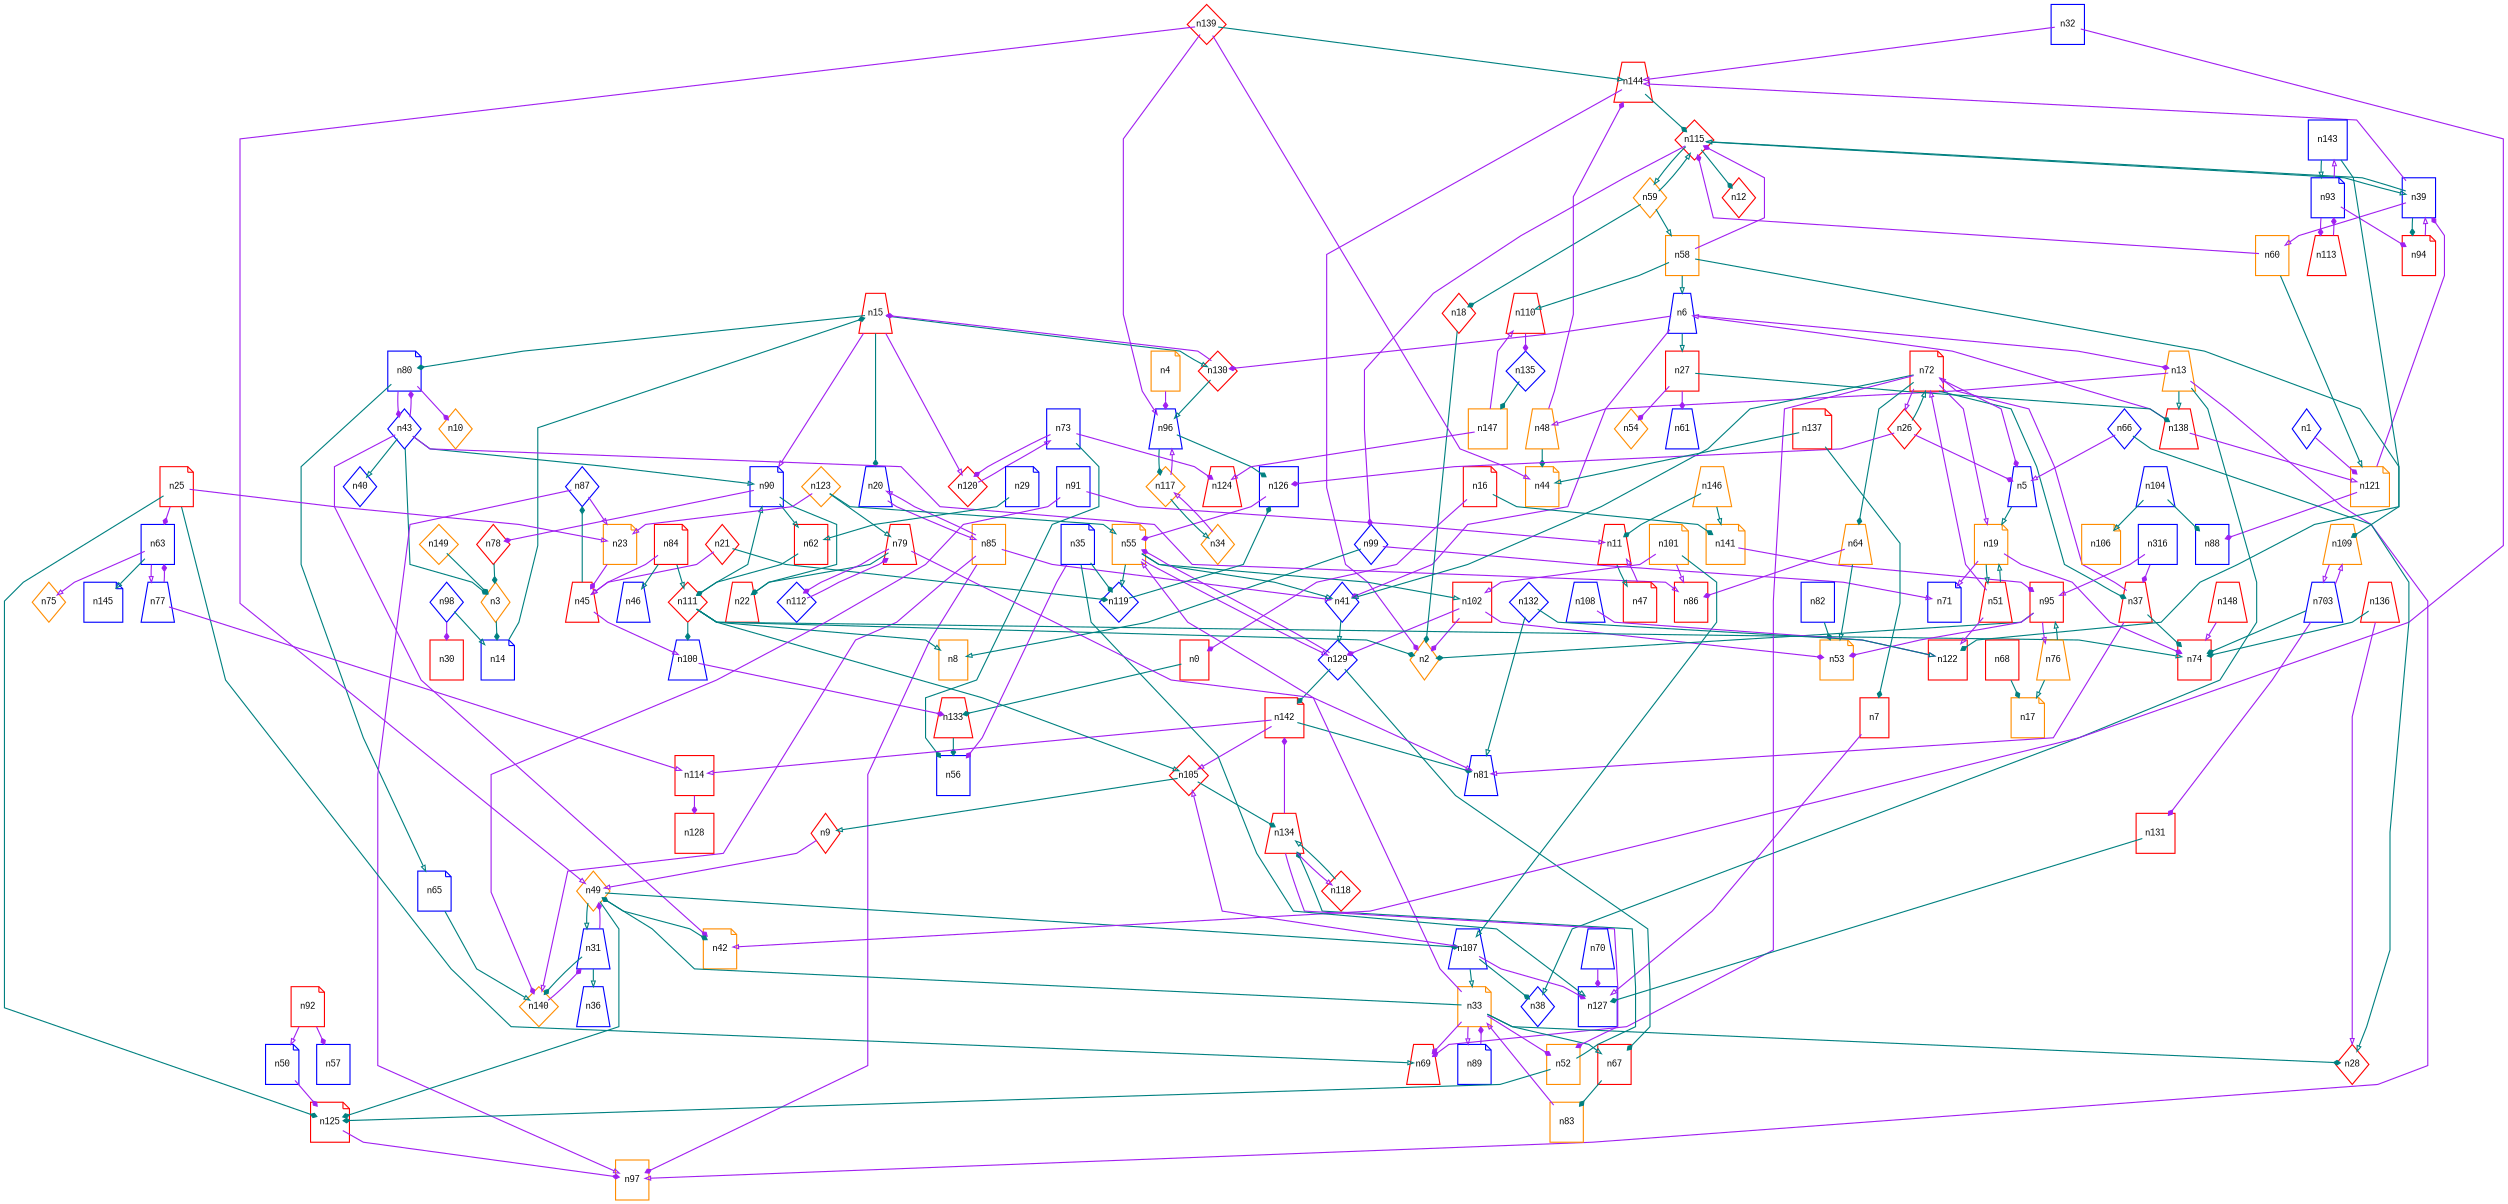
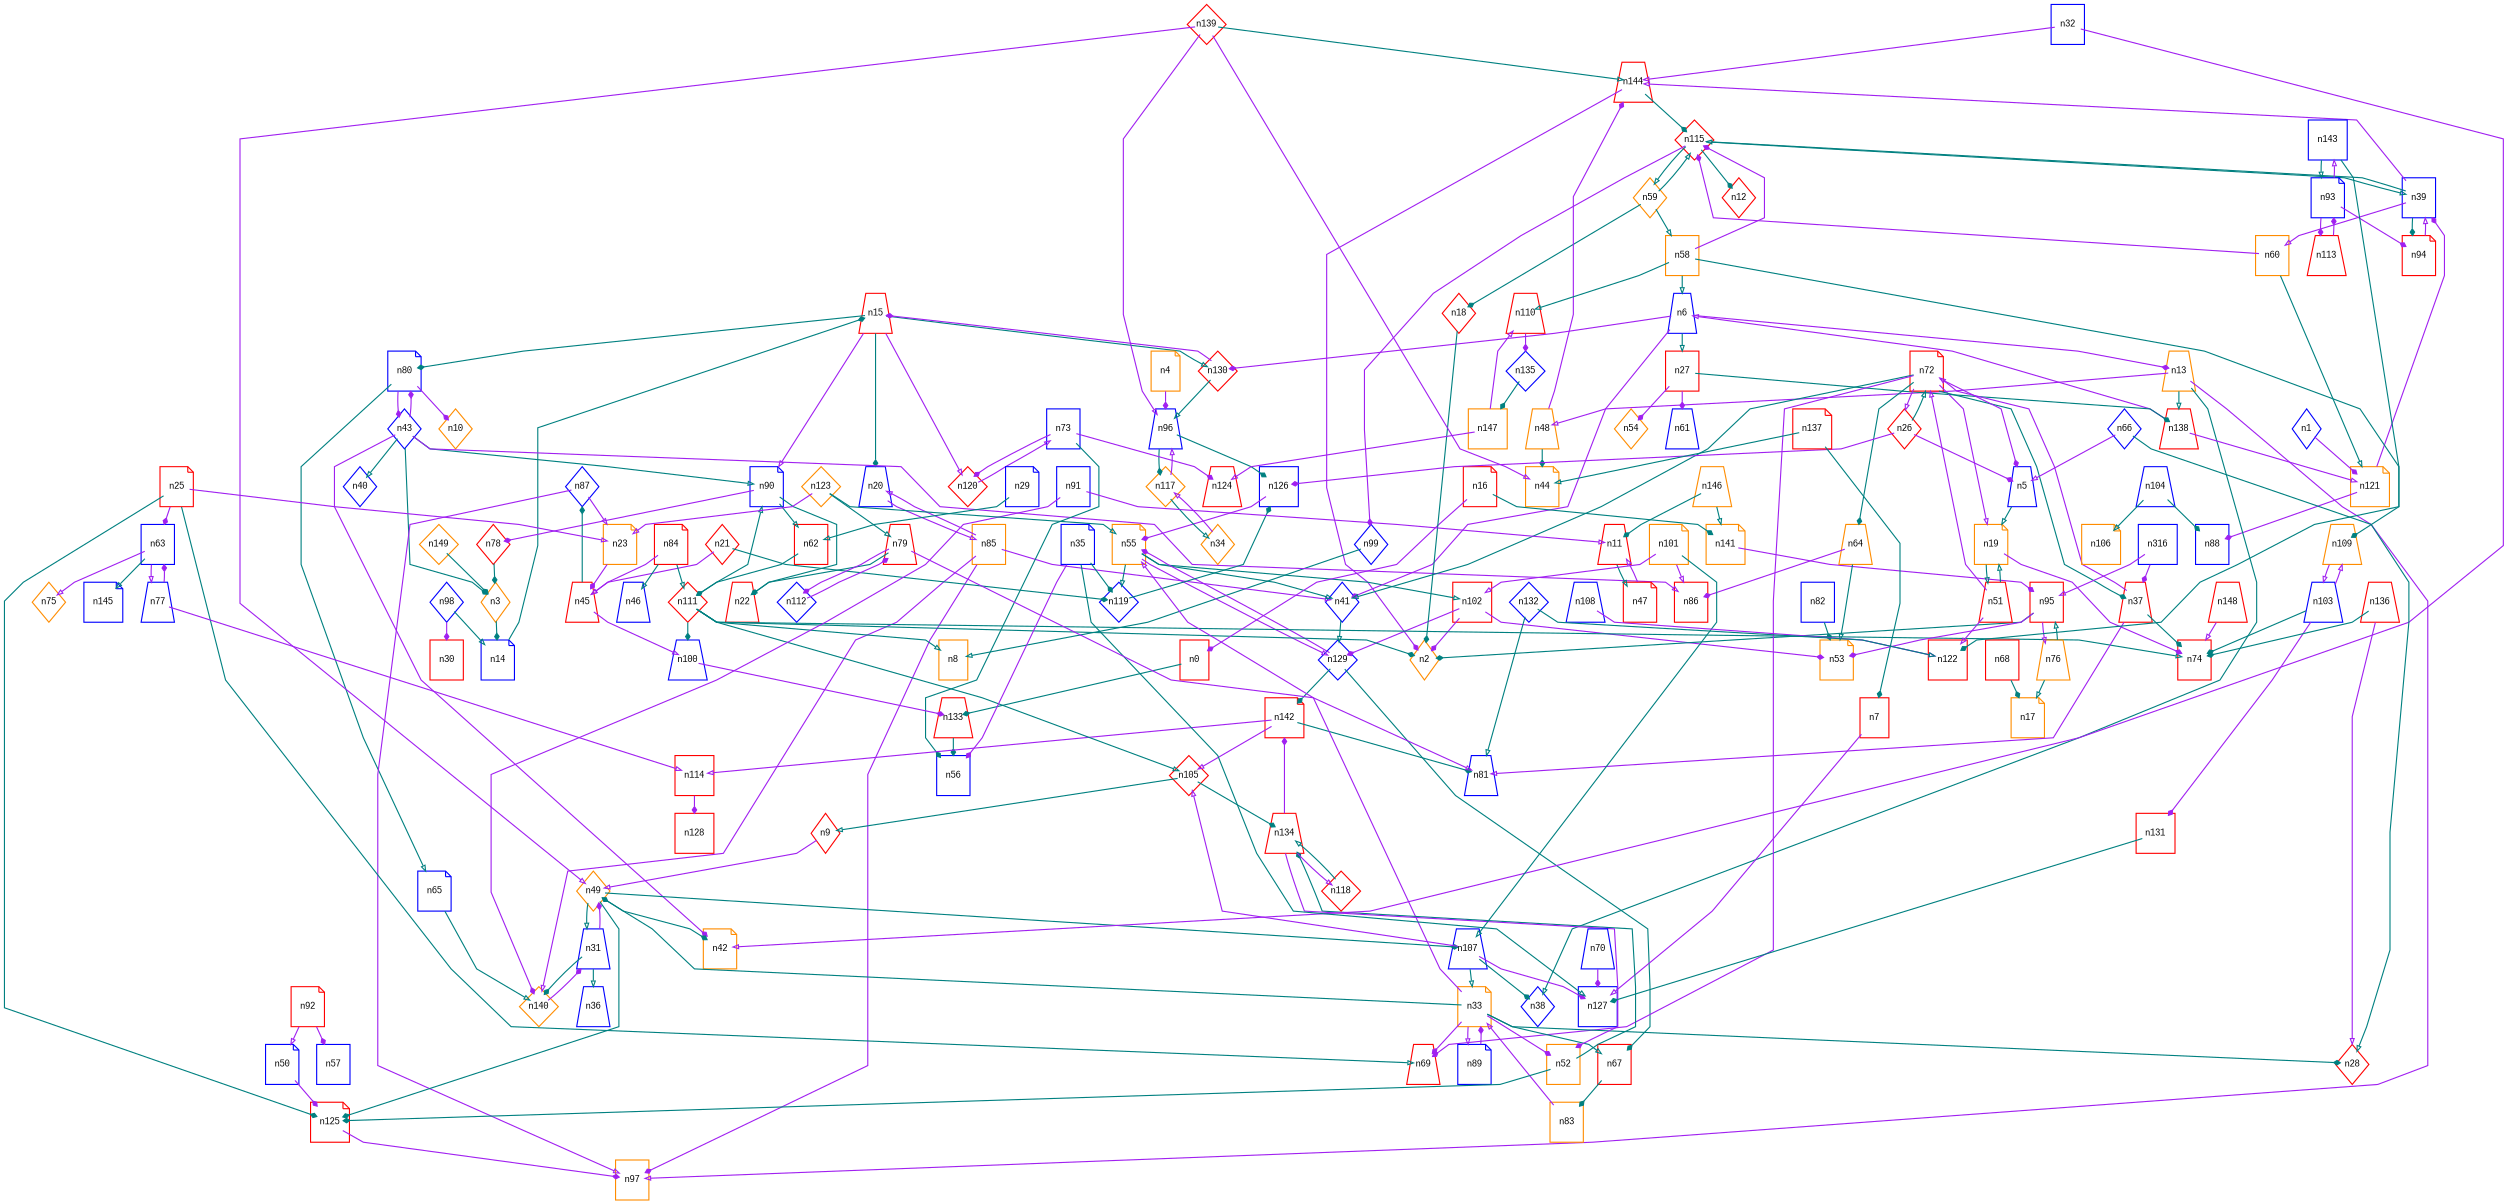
  digraph {
    fontname="Liberation Mono"
    fontsize=8
    nodesep=0.22
    nodesize=0.32
    ranksep=0.22
    splines=polyline
    node [color=red fixedsize=shape fontname="Liberation Mono" fontsize=8 shape=diamond]
    edge [arrowhead=onormal arrowsize=0.5 color=purple fontname="Liberation Mono"]
    n133 [shape=trapezium width=0.32]
    n56 [color=blue shape=box width=0.32]
    n0 [shape=box width=0.32]
    n121 [color=darkorange shape=note width=0.32]
    n88 [color=blue shape=box width=0.32]
    n39 [color=blue shape=box width=0.32]
    n144 [shape=trapezium width=0.32]
    n115 [width=0.32]
    n60 [color=darkorange shape=box width=0.32]
    n94 [shape=note width=0.32]
    n2 [color=darkorange width=0.32]
    n59 [color=darkorange width=0.32]
    n99 [color=blue width=0.32]
    n12 [width=0.32]
    n1 [color=blue width=0.32]
    n14 [color=blue shape=note width=0.32]
    n15 [shape=trapezium width=0.32]
    n130 [width=0.32]
    n20 [color=blue shape=trapezium width=0.32]
    n80 [color=blue shape=note width=0.32]
    n90 [color=blue shape=note width=0.32]
    n120 [width=0.32]
    n96 [color=blue shape=trapezium width=0.32]
    n85 [color=darkorange shape=box width=0.32]
    n10 [color=darkorange width=0.32]
    n43 [color=blue width=0.32]
    n65 [color=blue shape=note width=0.32]
    n22 [shape=trapezium width=0.32]
    n62 [shape=box width=0.32]
    n78 [width=0.32]
    n73 [color=blue shape=box width=0.32]
    n3 [color=darkorange width=0.32]
    n126 [color=blue shape=box width=0.32]
    n117 [color=darkorange width=0.32]
    n55 [color=darkorange shape=note width=0.32]
    n34 [color=darkorange width=0.32]
    n41 [color=blue width=0.32]
    n129 [color=blue width=0.32]
    n119 [color=blue width=0.32]
    n102 [shape=box width=0.32]
    n4 [color=darkorange shape=note width=0.32]
    n13 [color=darkorange shape=trapezium width=0.32]
    n38 [color=blue width=0.32]
    n48 [color=darkorange shape=trapezium width=0.32]
    n97 [color=darkorange shape=box width=0.32]
    n138 [shape=trapezium width=0.32]
    n44 [color=darkorange shape=note width=0.32]
    n6 [color=blue shape=trapezium width=0.32]
    n27 [shape=box width=0.32]
    n54 [color=darkorange width=0.32]
    n61 [color=blue shape=trapezium width=0.32]
    n67 [shape=box width=0.32]
    n142 [shape=note width=0.32]
    n83 [color=darkorange shape=box width=0.32]
    n81 [color=blue shape=trapezium width=0.32]
    n114 [shape=box width=0.32]
    n105 [width=0.32]
    n7 [shape=box width=0.32]
    n127 [color=blue shape=box width=0.32]
    n47 [shape=note width=0.32]
    n11 [shape=trapezium width=0.32]
    n140 [color=darkorange width=0.32]
    n31 [color=blue shape=trapezium width=0.32]
    n42 [color=darkorange shape=note width=0.32]
    n40 [color=blue width=0.32]
    n86 [shape=box width=0.32]
    n111 [width=0.32]
    n124 [shape=trapezium width=0.32]
    n74 [shape=box width=0.32]
    n100 [color=blue shape=trapezium width=0.32]
    n8 [color=darkorange shape=box width=0.32]
    n16 [shape=note width=0.32]
    n141 [color=darkorange shape=note width=0.32]
    n95 [shape=box width=0.32]
    n53 [color=darkorange shape=note width=0.32]
    n76 [color=darkorange shape=trapezium width=0.32]
    n17 [color=darkorange shape=note width=0.32]
    n18 [width=0.32]
    n51 [shape=trapezium width=0.32]
    n72 [shape=note width=0.32]
    n122 [shape=box width=0.32]
    n19 [color=darkorange shape=note width=0.32]
    n37 [shape=trapezium width=0.32]
    n69 [shape=trapezium width=0.32]
    n5 [color=blue shape=trapezium width=0.32]
    n26 [width=0.32]
    n64 [color=darkorange shape=trapezium width=0.32]
-   n71 [color=blue shape=note width=0.32]
    n45 [shape=trapezium width=0.32]
    n87 [color=blue width=0.32]
    n23 [color=darkorange shape=note width=0.32]
    n21 [width=0.32]
    n116 [color=blue label=n316 shape=box width=0.32]
    n25 [shape=note width=0.32]
    n63 [color=blue shape=box width=0.32]
    n125 [shape=note width=0.32]
    n75 [color=darkorange width=0.32]
    n145 [color=blue shape=note width=0.32]
    n77 [color=blue shape=trapezium width=0.32]
    n128 [shape=box width=0.32]
    n29 [color=blue shape=note width=0.32]
    n36 [color=blue shape=trapezium width=0.32]
    n49 [color=darkorange width=0.32]
    n107 [color=blue shape=trapezium width=0.32]
    n33 [color=darkorange shape=note width=0.32]
    n28 [width=0.32]
    n52 [color=darkorange shape=box width=0.32]
    n89 [color=blue shape=note width=0.32]
    n134 [shape=trapezium width=0.32]
    n9 [width=0.32]
    n32 [color=blue shape=box width=0.32]
    n58 [color=darkorange shape=box width=0.32]
    n118 [width=0.32]
    n35 [color=blue shape=note width=0.32]
    n50 [color=blue shape=note width=0.32]
    n109 [color=darkorange shape=trapezium width=0.32]
    n110 [shape=trapezium width=0.32]
-   n103 [color=blue shape=trapezium width=0.32 label=n703]
+   n103 [color=blue shape=trapezium width=0.32]
    n135 [color=blue width=0.32]
    n131 [shape=box width=0.32]
    n147 [color=darkorange shape=box width=0.32]
    n66 [color=blue width=0.32]
    n68 [shape=box width=0.32]
    n70 [color=blue shape=trapezium width=0.32]
    n79 [shape=trapezium width=0.32]
    n112 [color=blue width=0.32]
    n82 [color=blue shape=box width=0.32]
    n84 [shape=note width=0.32]
    n46 [color=blue shape=trapezium width=0.32]
    n91 [color=blue shape=box width=0.32]
    n92 [shape=note width=0.32]
    n57 [color=blue shape=box width=0.32]
    n93 [color=blue shape=note width=0.32]
    n113 [shape=trapezium width=0.32]
    n143 [color=blue shape=box width=0.32]
    n98 [color=blue width=0.32]
    n30 [shape=box width=0.32]
    n101 [color=darkorange shape=note width=0.32]
    n104 [color=blue shape=trapezium width=0.32]
    n106 [color=darkorange shape=note width=0.32]
    n108 [color=blue shape=trapezium width=0.32]
    n123 [color=darkorange width=0.32]
    n132 [color=blue width=0.32]
    n136 [shape=trapezium width=0.32]
    n137 [shape=note width=0.32]
    n139 [width=0.32]
    n146 [color=darkorange shape=trapezium width=0.32]
    n148 [shape=trapezium width=0.32]
    n149 [color=darkorange width=0.32]
    n133 -> n56 [arrowhead=diamond color=teal]
    n0 -> n133 [arrowhead=diamond color=teal]
    n121 -> n88 [arrowhead=diamond]
    n121 -> n39 [arrowhead=diamond]
    n39 -> n144
    n39 -> n115 [color=teal]
    n39 -> n60
    n39 -> n94 [arrowhead=diamond color=teal]
    n144 -> n115 [arrowhead=diamond color=teal]
    n144 -> n2 [arrowhead=diamond]
    n115 -> n39 [color=teal]
    n115 -> n59 [color=teal]
    n115 -> n99 [arrowhead=diamond]
    n115 -> n12 [arrowhead=diamond color=teal]
    n60 -> n121 [color=teal]
    n60 -> n115 [arrowhead=diamond]
    n94 -> n39
    n59 -> n115 [color=teal]
    n59 -> n18 [arrowhead=diamond color=teal]
    n59 -> n58 [color=teal]
    n99 -> n8 [color=teal]
-   n99 -> n71
    n1 -> n121 [arrowhead=diamond]
    n14 -> n15 [arrowhead=diamond color=teal]
    n15 -> n130 [color=teal]
    n15 -> n20 [arrowhead=diamond color=teal]
    n15 -> n80 [arrowhead=diamond color=teal]
    n15 -> n90
    n15 -> n120
    n130 -> n15 [arrowhead=diamond]
    n130 -> n96 [color=teal]
    n20 -> n85
    n80 -> n10 [arrowhead=diamond]
    n80 -> n43 [arrowhead=diamond]
    n80 -> n65 [color=teal]
    n90 -> n22 [color=teal]
    n90 -> n62 [color=teal]
    n90 -> n78 [arrowhead=diamond]
    n120 -> n73
    n96 -> n126 [arrowhead=diamond color=teal]
    n96 -> n117 [arrowhead=diamond color=teal]
    n85 -> n20
    n85 -> n41
    n85 -> n97 [arrowhead=diamond]
    n85 -> n140
    n43 -> n80 [arrowhead=diamond]
    n43 -> n90 [color=teal]
    n43 -> n3 [arrowhead=diamond color=teal]
    n43 -> n42 [arrowhead=diamond]
    n43 -> n40 [color=teal]
    n43 -> n86
    n65 -> n140 [color=teal]
    n62 -> n111 [arrowhead=diamond color=teal]
    n78 -> n3 [arrowhead=diamond color=teal]
    n73 -> n56 [arrowhead=diamond color=teal]
    n73 -> n120 [arrowhead=diamond]
    n73 -> n124 [arrowhead=diamond]
    n3 -> n14 [arrowhead=diamond color=teal]
    n126 -> n55 [arrowhead=diamond]
    n117 -> n96
    n117 -> n34 [color=teal]
    n55 -> n41 [color=teal]
    n55 -> n129
    n55 -> n119 [color=teal]
    n55 -> n102 [color=teal]
    n34 -> n117
    n41 -> n129 [color=teal]
    n129 -> n55 [arrowhead=diamond]
    n129 -> n67 [arrowhead=diamond color=teal]
    n129 -> n142 [arrowhead=diamond color=teal]
    n119 -> n126 [arrowhead=diamond color=teal]
    n102 -> n2 [arrowhead=diamond]
    n102 -> n129 [arrowhead=diamond]
    n102 -> n53 [arrowhead=diamond]
    n4 -> n96 [arrowhead=diamond]
    n13 -> n38 [color=teal]
    n13 -> n48
    n13 -> n97
    n13 -> n138 [color=teal]
    n48 -> n144 [arrowhead=diamond]
    n48 -> n44 [arrowhead=diamond color=teal]
    n138 -> n121
    n138 -> n6
    n6 -> n130 [arrowhead=diamond]
    n6 -> n41 [arrowhead=diamond]
    n6 -> n13 [arrowhead=diamond]
    n6 -> n27 [color=teal]
    n27 -> n138 [arrowhead=diamond color=teal]
    n27 -> n54 [arrowhead=diamond]
    n27 -> n61 [arrowhead=diamond]
    n67 -> n83 [arrowhead=diamond color=teal]
    n142 -> n81 [arrowhead=diamond color=teal]
    n142 -> n114
    n142 -> n105
    n83 -> n33
    n114 -> n128 [arrowhead=diamond]
    n105 -> n134 [arrowhead=diamond color=teal]
    n105 -> n9 [color=teal]
    n7 -> n127
    n47 -> n11
    n11 -> n47 [color=teal]
    n140 -> n31 [arrowhead=diamond]
    n31 -> n140 [arrowhead=diamond color=teal]
    n31 -> n36 [color=teal]
    n31 -> n49 [arrowhead=diamond]
    n111 -> n2 [arrowhead=diamond color=teal]
    n111 -> n90 [color=teal]
    n111 -> n105 [color=teal]
    n111 -> n74 [color=teal]
    n111 -> n100 [arrowhead=diamond color=teal]
    n111 -> n8 [color=teal]
    n100 -> n133 [arrowhead=diamond]
    n16 -> n0 [arrowhead=diamond]
    n16 -> n141 [arrowhead=diamond color=teal]
    n141 -> n95 [arrowhead=diamond]
    n95 -> n2 [arrowhead=diamond color=teal]
    n95 -> n53 [arrowhead=diamond]
    n95 -> n76
    n76 -> n95 [color=teal]
    n76 -> n17 [color=teal]
    n18 -> n2 [arrowhead=diamond color=teal]
    n51 -> n72
    n51 -> n122
    n51 -> n19 [color=teal]
    n72 -> n41 [color=teal]
    n72 -> n19
    n72 -> n37 [arrowhead=diamond color=teal]
    n72 -> n69 [arrowhead=diamond]
    n72 -> n5 [arrowhead=diamond]
    n72 -> n26
    n72 -> n64 [arrowhead=diamond color=teal]
    n19 -> n74 [arrowhead=diamond]
    n19 -> n51 [color=teal]
-   n19 -> n71
    n37 -> n81
    n37 -> n74 [arrowhead=diamond color=teal]
    n37 -> n72
    n5 -> n19 [color=teal]
    n26 -> n126 [arrowhead=diamond]
    n26 -> n72 [color=teal]
    n26 -> n5 [arrowhead=diamond]
    n64 -> n86 [arrowhead=diamond]
    n64 -> n53 [color=teal]
    n45 -> n100
    n45 -> n87 [arrowhead=diamond color=teal]
    n87 -> n97
    n87 -> n23
    n23 -> n45 [arrowhead=diamond]
    n21 -> n119 [arrowhead=diamond color=teal]
    n21 -> n45
    n116 -> n95
    n116 -> n37 [arrowhead=diamond]
    n25 -> n69 [color=teal]
    n25 -> n23
    n25 -> n63 [arrowhead=diamond]
    n25 -> n125 [arrowhead=diamond color=teal]
    n63 -> n75
    n63 -> n145 [color=teal]
    n63 -> n77
    n125 -> n97 [arrowhead=diamond]
    n77 -> n114
    n77 -> n63 [arrowhead=diamond]
    n29 -> n62 [color=teal]
    n49 -> n31 [color=teal]
    n49 -> n42 [arrowhead=diamond color=teal]
    n49 -> n125 [arrowhead=diamond color=teal]
    n49 -> n107 [arrowhead=diamond color=teal]
    n107 -> n38 [arrowhead=diamond color=teal]
    n107 -> n105
    n107 -> n127 [arrowhead=diamond]
    n107 -> n33 [color=teal]
    n33 -> n55
    n33 -> n67 [color=teal]
    n33 -> n69 [arrowhead=diamond]
    n33 -> n49 [arrowhead=diamond color=teal]
    n33 -> n28 [arrowhead=diamond color=teal]
    n33 -> n52 [arrowhead=diamond]
    n33 -> n89
    n52 -> n125 [arrowhead=diamond color=teal]
    n52 -> n134 [arrowhead=diamond color=teal]
    n89 -> n33 [arrowhead=diamond]
    n134 -> n142 [arrowhead=diamond]
    n134 -> n52 [arrowhead=diamond]
    n134 -> n118
    n9 -> n49
    n32 -> n144
    n32 -> n42
    n58 -> n115 [arrowhead=diamond]
    n58 -> n6 [color=teal]
    n58 -> n109 [arrowhead=diamond color=teal]
    n58 -> n110 [color=teal]
    n118 -> n134 [color=teal]
    n35 -> n56 [arrowhead=diamond]
    n35 -> n119 [arrowhead=diamond color=teal]
    n35 -> n127 [color=teal]
    n50 -> n125 [arrowhead=diamond]
    n109 -> n103
    n110 -> n135 [arrowhead=diamond]
    n103 -> n74 [arrowhead=diamond color=teal]
    n103 -> n109
    n103 -> n131 [arrowhead=diamond]
    n135 -> n147 [arrowhead=diamond color=teal]
    n131 -> n127 [arrowhead=diamond color=teal]
    n147 -> n124
    n147 -> n110
    n66 -> n5
    n66 -> n28 [color=teal]
    n68 -> n17 [arrowhead=diamond color=teal]
    n70 -> n127 [arrowhead=diamond]
    n79 -> n22 [arrowhead=diamond color=teal]
    n79 -> n81
    n79 -> n112 [arrowhead=diamond]
    n112 -> n79 [arrowhead=diamond]
    n82 -> n53 [arrowhead=diamond color=teal]
    n84 -> n111 [color=teal]
    n84 -> n45
    n84 -> n46 [color=teal]
    n91 -> n11
    n91 -> n140 [arrowhead=diamond]
    n92 -> n50
    n92 -> n57 [arrowhead=diamond]
    n93 -> n94 [arrowhead=diamond]
    n93 -> n113 [arrowhead=diamond]
    n93 -> n143
    n113 -> n93 [arrowhead=diamond]
    n143 -> n122 [arrowhead=diamond color=teal]
    n143 -> n93 [color=teal]
    n98 -> n14 [color=teal]
    n98 -> n30 [arrowhead=diamond]
    n101 -> n102
    n101 -> n86
    n101 -> n107 [color=teal]
    n104 -> n88 [arrowhead=diamond color=teal]
    n104 -> n106 [color=teal]
    n108 -> n122
    n123 -> n55 [color=teal]
    n123 -> n23
    n123 -> n79 [color=teal]
    n132 -> n81 [color=teal]
    n132 -> n122 [color=teal]
    n136 -> n74 [arrowhead=diamond color=teal]
    n136 -> n28
    n137 -> n44 [color=teal]
    n137 -> n7 [arrowhead=diamond color=teal]
    n139 -> n144 [color=teal]
    n139 -> n96
    n139 -> n44
    n139 -> n49
    n146 -> n11 [arrowhead=diamond color=teal]
    n146 -> n141 [color=teal]
    n148 -> n74
    n149 -> n3 [arrowhead=diamond color=teal]
  }
